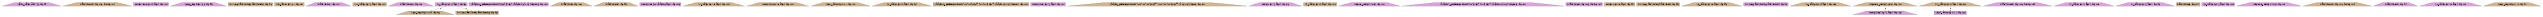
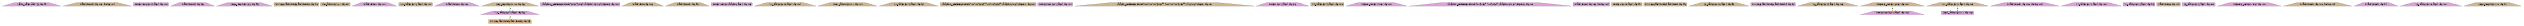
  digraph {
    node [fillcolor=plum shape=trapezium style=filled]
    edge [color=darkorange fontcolor=forestgreen style=bold]
    n1 [label="  %call10 = call i32 @rand() #3, !dbg !997"]
    n2 [fillcolor=tan label="  br label %for.cond4, !dbg !1013, !llvm.loop !1014"]
    n3 [label="  store i32 %inc18, i32* %k, align 4, !dbg !1012" shape=note]
+   n4 [label="  br label %for.cond4, !dbg !983"]
    n5 [label="  %cmp8 = icmp slt i32 %3, 5, !dbg !995"]
    n6 [fillcolor=tan label="  br i1 %cmp2, label %for.body3, label %for.end22, !dbg !978" shape=note]
    n7 [fillcolor=tan label="  %inc = add nsw i32 %8, 1, !dbg !1007" shape=note]
    n8 [label="  br label %for.inc17, !dbg !1011"]
    n9 [fillcolor=tan label="  %10 = load i32, i32* %j, align 4, !dbg !1017" shape=note]
    n10 [label="  br label %for.inc20, !dbg !1016"]
-   n11 [label="  %0 = load i32, i32* %i, align 4, !dbg !966" shape=note]
+   n11 [label="  %0 = load i32, i32* %i, align 4, !dbg !966"]
    n12 [fillcolor=tan label="  %cmp = icmp slt i32 %0, 100, !dbg !968"]
    n13 [fillcolor=tan label="  br i1 %cmp, label %for.body, label %for.end25, !dbg !969" shape=note]
    n14 [label="  %arrayidx16 = getelementptr inbounds [5 x i32], [5 x i32]* %arrayidx14, i64 0, i64 %idxprom15, !dbg !1001" shape=note]
    n15 [fillcolor=tan label="  br label %for.inc, !dbg !1006"]
    n16 [fillcolor=tan label="  br label %for.cond7, !dbg !992"]
    n17 [label="  store i32 %rem, i32* %arrayidx16, align 4, !dbg !1005" shape=note]
    n18 [fillcolor=tan label="  %7 = load i32, i32* %m, align 4, !dbg !1004"]
-   n19 [fillcolor=tan label="  store i32 %inc, i32* %m, align 4, !dbg !1007"]
    n20 [fillcolor=tan label="  %inc21 = add nsw i32 %10, 1, !dbg !1017"]
    n21 [fillcolor=tan label="  %2 = load i32, i32* %k, align 4, !dbg !984"]
    n22 [fillcolor=tan label="  %arrayidx12 = getelementptr inbounds [10 x [10 x [5 x i32]]], [10 x [10 x [5 x i32]]]* %arrayidx, i64 0, i64 %idxprom11, !dbg !1001" shape=note]
    n23 [label="  store i32 %inc21, i32* %j, align 4, !dbg !1017" shape=note]
    n24 [fillcolor=tan label="  %arrayidx = getelementptr inbounds [100 x [10 x [10 x [5 x i32]]]], [100 x [10 x [10 x [5 x i32]]]]* %a, i64 0, i64 %idxprom, !dbg !1001"]
    n25 [label="store i32 0, i32* %j, align 4, !dbg !373"]
    n26 [fillcolor=tan label="  %9 = load i32, i32* %k, align 4, !dbg !1012" shape=note]
    n27 [label="  %idxprom = sext i32 %4 to i64, !dbg !1001"]
    n28 [label="  %arrayidx14 = getelementptr inbounds [10 x [5 x i32]], [10 x [5 x i32]]* %arrayidx12, i64 0, i64 %idxprom13, !dbg !1001"]
    n29 [label="  br label %for.cond, !dbg !1023, !llvm.loop !1024" shape=note]
    n30 [fillcolor=tan label="  store i32 0, i32* %m, align 4, !dbg !991" shape=note]
    n31 [fillcolor=tan label="  br i1 %cmp8, label %for.body9, label %for.end, !dbg !996" shape=note]
    n32 [fillcolor=tan label="  %3 = load i32, i32* %m, align 4, !dbg !993"]
    n33 [label="  br i1 %cmp5, label %for.body6, label %for.end19, !dbg !987" shape=note]
    n34 [fillcolor=tan label="  %6 = load i32, i32* %k, align 4, !dbg !1003"]
    n35 [fillcolor=tan label="  %idxprom13 = sext i32 %6 to i64, !dbg !1001"]
    n36 [label="  store i32 %inc24, i32* %i, align 4, !dbg !1022"]
    n37 [fillcolor=tan label="  %11 = load i32, i32* %i, align 4, !dbg !1022"]
    n38 [label="  %inc24 = add nsw i32 %11, 1, !dbg !1022" shape=note]
    n39 [label="  br label %for.cond7, !dbg !1008, !llvm.loop !1009"]
    n40 [label="  %4 = load i32, i32* %i, align 4, !dbg !1000"]
-   n41 [label="  %1 = load i32, i32* %j, align 4, !dbg !975"]
+   n41 [label="  %1 = load i32, i32* %j, align 4, !dbg !975" shape=note]
    n42 [fillcolor=tan label="br label %for.inc23, !dbg !1041" shape=note]
    n43 [label="  %5 = load i32, i32* %j, align 4, !dbg !1002" shape=note]
    n44 [label="  %idxprom15 = sext i32 %7 to i64, !dbg !1001"]
    n45 [fillcolor=tan label="  br label %for.cond1, !dbg !1018, !llvm.loop !1019"]
    n46 [label="  br label %for.cond1, !dbg !974"]
    n47 [label="  %8 = load i32, i32* %m, align 4, !dbg !1007"]
    n48 [fillcolor=tan label="  %cmp2 = icmp slt i32 %1, 10, !dbg !977"]
-   n11 -> n12 [color=teal label=T style=solid]
+   n12 -> n11 [color=teal label=T style=solid]
    n11 -> n13 [label=T]
    n35 -> n36 [label=T]
    n37 -> n38 [color=deeppink label=T]
  }
